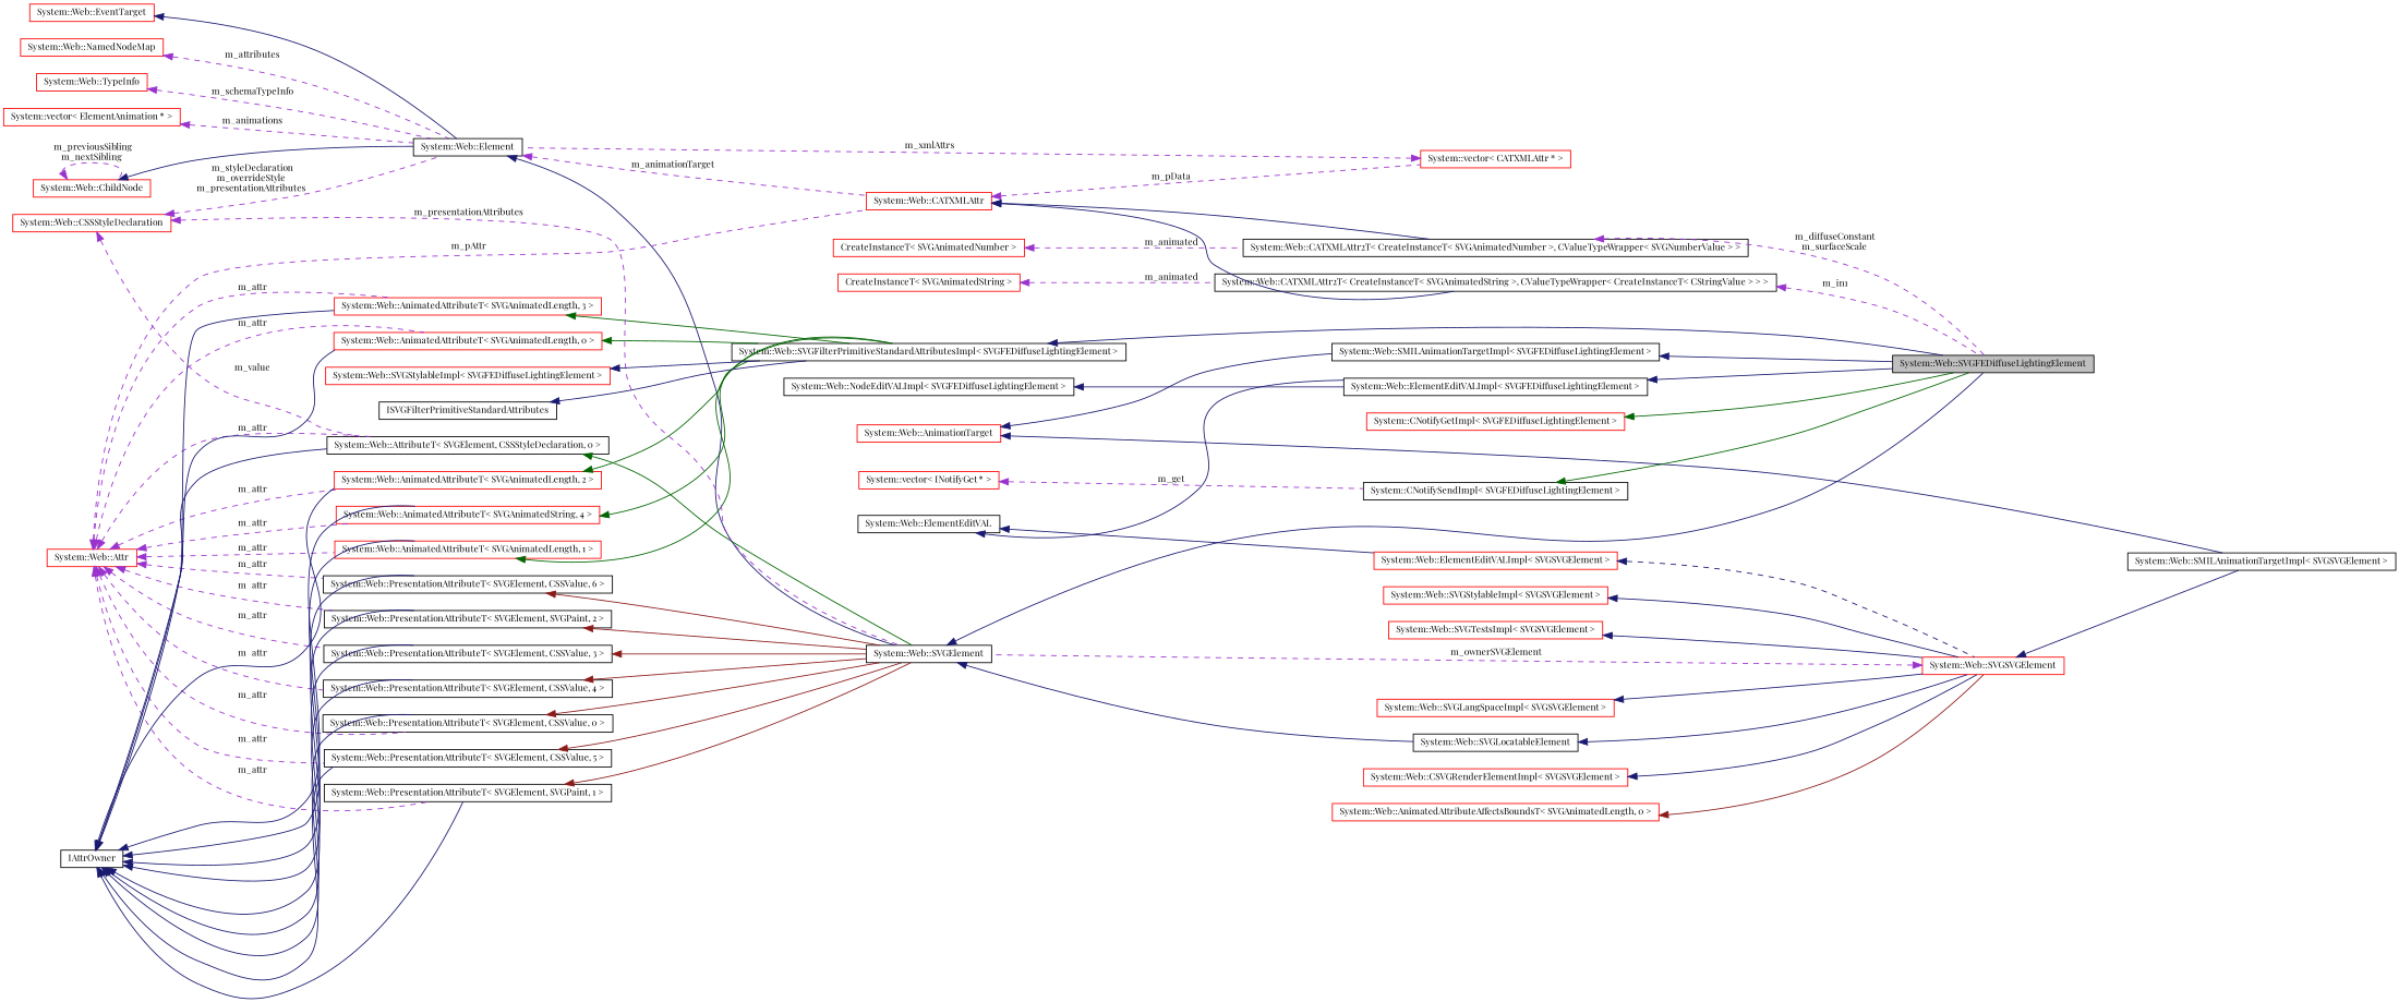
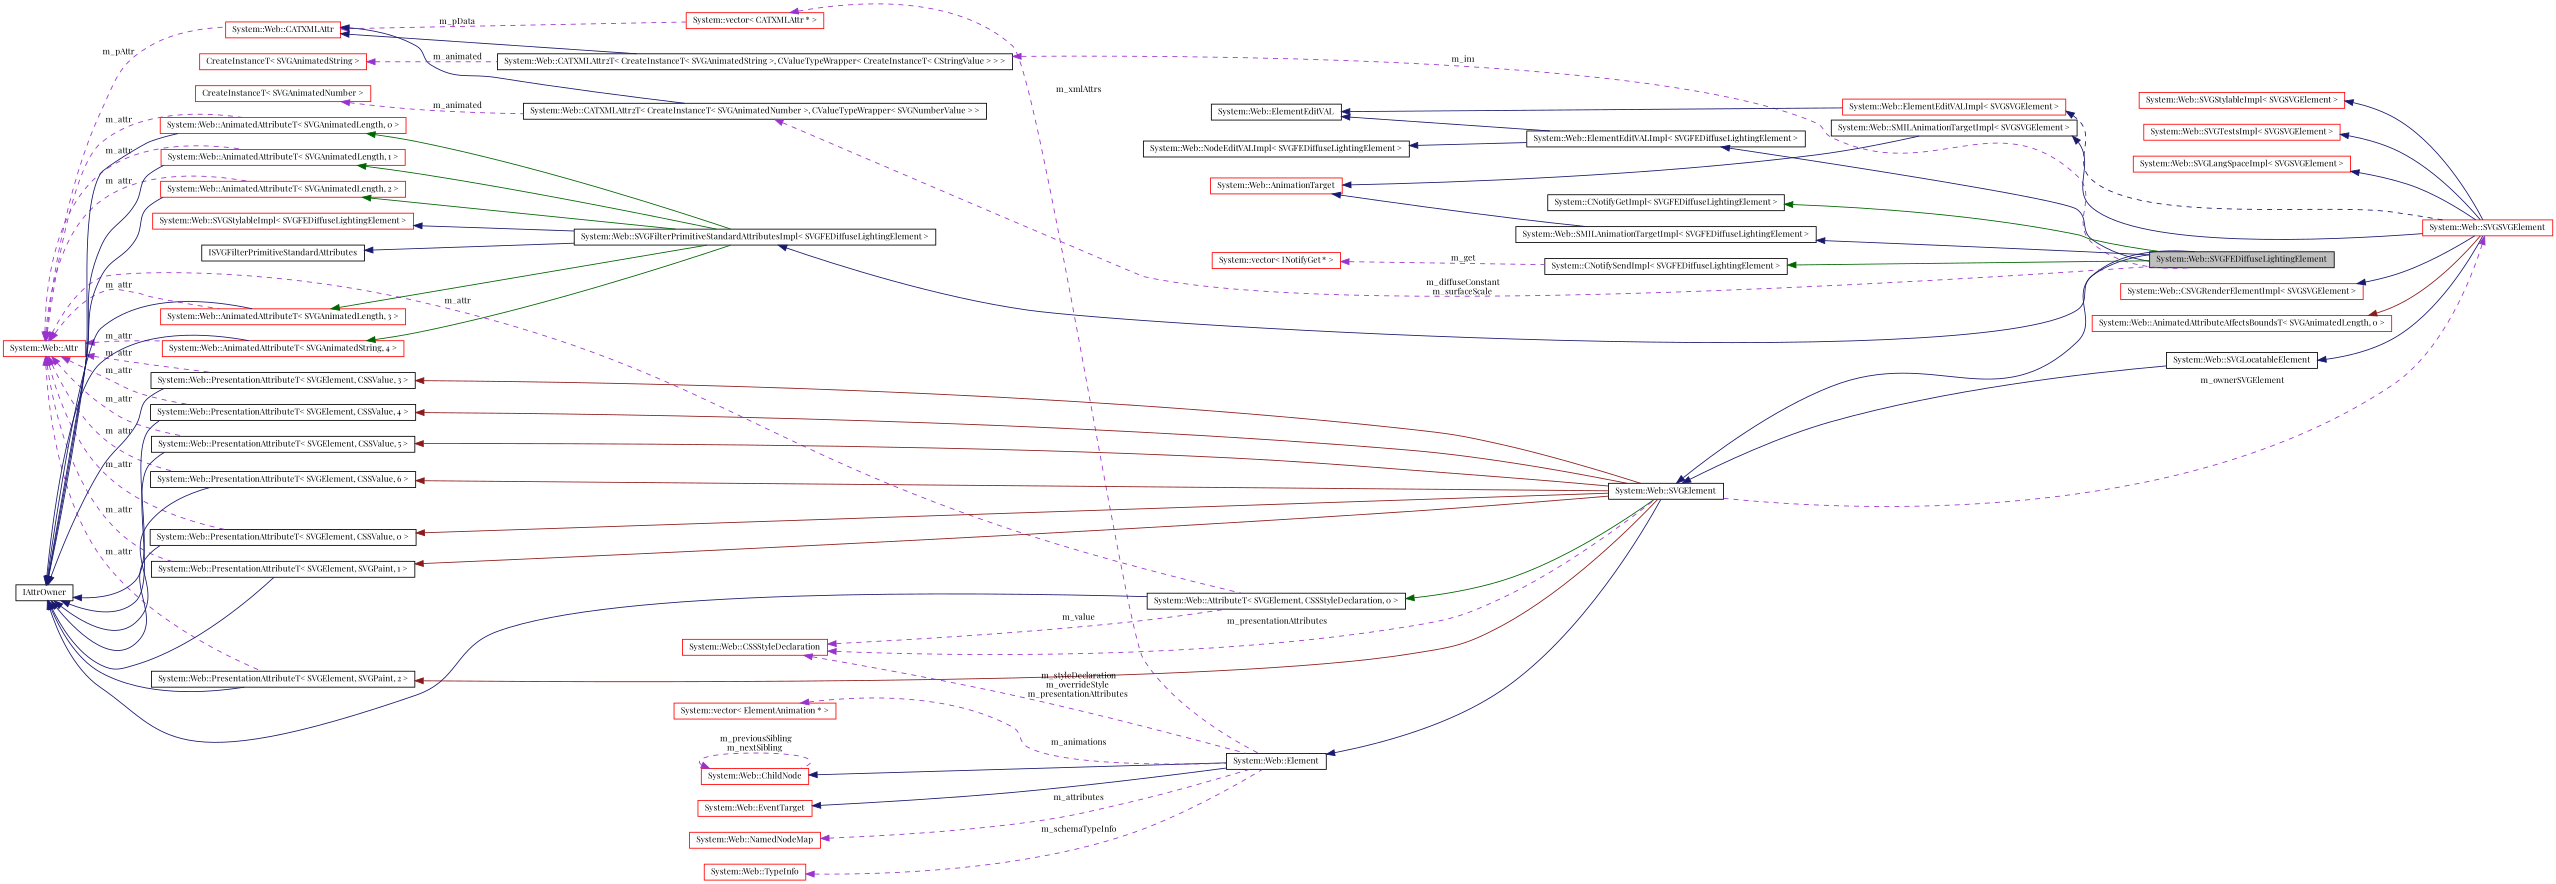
  digraph {
    fontname="Playfair Display"
    rankdir=LR
    node [color=red fillcolor=white fontname="Playfair Display" fontsize=10 shape=record style=filled]
    edge [color=midnightblue dir=back fontname="Playfair Display" fontsize=10 labelfontname=Helvetica labelfontsize=10 style=solid]
    n1 [color=black fillcolor=grey75 fontcolor=black height=0.2 label="System::Web::SVGFEDiffuseLightingElement" width=0.4]
    n2 [color=black height=0.2 label="System::Web::SVGElement" width=0.4]
    n3 [color=black height=0.2 label="System::Web::SVGLocatableElement" width=0.4]
    n4 [height=0.2 label="System::Web::SVGSVGElement" width=0.4]
    n5 [color=black height=0.2 label="System::Web::Element" width=0.4]
    n6 [height=0.2 label="System::Web::CATXMLAttr" width=0.4]
    n7 [height=0.2 label="System::vector\< CATXMLAttr * \>" width=0.4]
    n8 [color=black height=0.2 label="System::Web::CATXMLAttr2T\< CreateInstanceT\< SVGAnimatedNumber \>, CValueTypeWrapper\< SVGNumberValue \> \>" width=0.4]
    n9 [color=black height=0.2 label="System::Web::CATXMLAttr2T\< CreateInstanceT\< SVGAnimatedString \>, CValueTypeWrapper\< CreateInstanceT\< CStringValue \> \> \>" width=0.4]
    n10 [height=0.2 label="System::Web::ChildNode" width=0.4]
    n11 [height=0.2 label="System::Web::EventTarget" width=0.4]
    n12 [height=0.2 label="System::Web::Attr" width=0.4]
    n13 [color=black height=0.2 label="System::Web::AttributeT\< SVGElement, CSSStyleDeclaration, 0 \>" width=0.4]
    n14 [color=black height=0.2 label="System::Web::PresentationAttributeT\< SVGElement, CSSValue, 0 \>" width=0.4]
    n15 [color=black height=0.2 label="System::Web::PresentationAttributeT\< SVGElement, SVGPaint, 1 \>" width=0.4]
    n16 [color=black height=0.2 label="System::Web::PresentationAttributeT\< SVGElement, SVGPaint, 2 \>" width=0.4]
    n17 [color=black height=0.2 label="System::Web::PresentationAttributeT\< SVGElement, CSSValue, 3 \>" width=0.4]
    n18 [color=black height=0.2 label="System::Web::PresentationAttributeT\< SVGElement, CSSValue, 4 \>" width=0.4]
    n19 [color=black height=0.2 label="System::Web::PresentationAttributeT\< SVGElement, CSSValue, 5 \>" width=0.4]
    n20 [color=black height=0.2 label="System::Web::PresentationAttributeT\< SVGElement, CSSValue, 6 \>" width=0.4]
    n21 [height=0.2 label="System::Web::AnimatedAttributeT\< SVGAnimatedLength, 0 \>" width=0.4]
    n22 [height=0.2 label="System::Web::AnimatedAttributeT\< SVGAnimatedLength, 1 \>" width=0.4]
    n23 [height=0.2 label="System::Web::AnimatedAttributeT\< SVGAnimatedLength, 2 \>" width=0.4]
    n24 [height=0.2 label="System::Web::AnimatedAttributeT\< SVGAnimatedLength, 3 \>" width=0.4]
    n25 [height=0.2 label="System::Web::AnimatedAttributeT\< SVGAnimatedString, 4 \>" width=0.4]
    n26 [color=black height=0.2 label="System::Web::SVGFilterPrimitiveStandardAttributesImpl\< SVGFEDiffuseLightingElement \>" width=0.4]
    n27 [height=0.2 label="System::Web::NamedNodeMap" width=0.4]
    n28 [height=0.2 label="System::Web::TypeInfo" width=0.4]
    n29 [height=0.2 label="System::Web::CSSStyleDeclaration" width=0.4]
    n30 [height=0.2 label="System::vector\< ElementAnimation * \>" width=0.4]
    n31 [color=black height=0.2 label=IAttrOwner width=0.4]
    n32 [height=0.2 label="System::Web::SVGStylableImpl\< SVGSVGElement \>" width=0.4]
    n33 [height=0.2 label="System::Web::SVGTestsImpl\< SVGSVGElement \>" width=0.4]
    n34 [height=0.2 label="System::Web::SVGLangSpaceImpl\< SVGSVGElement \>" width=0.4]
    n35 [height=0.2 label="System::Web::ElementEditVALImpl\< SVGSVGElement \>" width=0.4]
    n36 [color=black height=0.2 label="System::Web::ElementEditVAL" width=0.4]
    n37 [color=black height=0.2 label="System::Web::ElementEditVALImpl\< SVGFEDiffuseLightingElement \>" width=0.4]
    n38 [color=black height=0.2 label="System::Web::SMILAnimationTargetImpl\< SVGSVGElement \>" width=0.4]
    n39 [height=0.2 label="System::Web::AnimationTarget" width=0.4]
    n40 [color=black height=0.2 label="System::Web::SMILAnimationTargetImpl\< SVGFEDiffuseLightingElement \>" width=0.4]
    n41 [height=0.2 label="System::Web::CSVGRenderElementImpl\< SVGSVGElement \>" width=0.4]
    n42 [height=0.2 label="System::Web::AnimatedAttributeAffectsBoundsT\< SVGAnimatedLength, 0 \>" width=0.4]
    n43 [height=0.2 label="System::Web::SVGStylableImpl\< SVGFEDiffuseLightingElement \>" width=0.4]
    n44 [color=black height=0.2 label=ISVGFilterPrimitiveStandardAttributes width=0.4]
    n45 [color=black height=0.2 label="System::Web::NodeEditVALImpl\< SVGFEDiffuseLightingElement \>" width=0.4]
-   n46 [height=0.2 label="System::CNotifyGetImpl\< SVGFEDiffuseLightingElement \>" width=0.4]
+   n46 [color=black height=0.2 label="System::CNotifyGetImpl\< SVGFEDiffuseLightingElement \>" width=0.4]
    n47 [color=black height=0.2 label="System::CNotifySendImpl\< SVGFEDiffuseLightingElement \>" width=0.4]
    n48 [height=0.2 label="System::vector\< INotifyGet * \>" width=0.4]
    n49 [height=0.2 label="CreateInstanceT\< SVGAnimatedNumber \>" width=0.4]
    n50 [height=0.2 label="CreateInstanceT\< SVGAnimatedString \>" width=0.4]
    n2 -> n1
    n2 -> n3
    n3 -> n4
    n4 -> n2 [color=darkorchid3 label=" m_ownerSVGElement" style=dashed]
    n5 -> n2
-   n5 -> n6 [color=darkorchid3 label=" m_animationTarget" style=dashed]
    n6 -> n7 [color=darkorchid3 label=" m_pData" style=dashed]
    n6 -> n8
    n6 -> n9
    n7 -> n5 [color=darkorchid3 label=" m_xmlAttrs" style=dashed]
    n8 -> n1 [color=darkorchid3 label=" m_diffuseConstant\nm_surfaceScale" style=dashed]
    n9 -> n1 [color=darkorchid3 label=" m_in1" style=dashed]
    n10 -> n5
    n10 -> n10 [color=darkorchid3 label=" m_previousSibling\nm_nextSibling" style=dashed]
    n11 -> n5
    n12 -> n6 [color=darkorchid3 label=" m_pAttr" style=dashed]
    n12 -> n13 [color=darkorchid3 label=" m_attr" style=dashed]
    n12 -> n14 [color=darkorchid3 label=" m_attr" style=dashed]
    n12 -> n15 [color=darkorchid3 label=" m_attr" style=dashed]
    n12 -> n16 [color=darkorchid3 label=" m_attr" style=dashed]
    n12 -> n17 [color=darkorchid3 label=" m_attr" style=dashed]
    n12 -> n18 [color=darkorchid3 label=" m_attr" style=dashed]
    n12 -> n19 [color=darkorchid3 label=" m_attr" style=dashed]
    n12 -> n20 [color=darkorchid3 label=" m_attr" style=dashed]
    n12 -> n21 [color=darkorchid3 label=" m_attr" style=dashed]
    n12 -> n22 [color=darkorchid3 label=" m_attr" style=dashed]
    n12 -> n23 [color=darkorchid3 label=" m_attr" style=dashed]
    n12 -> n24 [color=darkorchid3 label=" m_attr" style=dashed]
    n12 -> n25 [color=darkorchid3 label=" m_attr" style=dashed]
    n13 -> n2 [color=darkgreen]
    n14 -> n2 [color=firebrick4]
    n15 -> n2 [color=firebrick4]
    n16 -> n2 [color=firebrick4]
    n17 -> n2 [color=firebrick4]
    n18 -> n2 [color=firebrick4]
    n19 -> n2 [color=firebrick4]
    n20 -> n2 [color=firebrick4]
    n21 -> n26 [color=darkgreen]
    n22 -> n26 [color=darkgreen]
    n23 -> n26 [color=darkgreen]
    n24 -> n26 [color=darkgreen]
    n25 -> n26 [color=darkgreen]
    n26 -> n1
    n27 -> n5 [color=darkorchid3 label=" m_attributes" style=dashed]
    n28 -> n5 [color=darkorchid3 label=" m_schemaTypeInfo" style=dashed]
    n29 -> n2 [color=darkorchid3 label=" m_presentationAttributes" style=dashed]
    n29 -> n5 [color=darkorchid3 label=" m_styleDeclaration\nm_overrideStyle\nm_presentationAttributes" style=dashed]
    n29 -> n13 [color=darkorchid3 label=" m_value" style=dashed]
    n30 -> n5 [color=darkorchid3 label=" m_animations" style=dashed]
    n31 -> n13
    n31 -> n14
    n31 -> n15
    n31 -> n16
    n31 -> n17
    n31 -> n18
    n31 -> n19
    n31 -> n20
    n31 -> n21
    n31 -> n22
    n31 -> n23
    n31 -> n24
    n31 -> n25
    n32 -> n4
    n33 -> n4
    n34 -> n4
    n35 -> n4 [style=dashed]
    n36 -> n35
    n36 -> n37
    n37 -> n1
-   n4 -> n38
+   n38 -> n4
    n39 -> n38
    n39 -> n40
    n40 -> n1
    n41 -> n4
    n42 -> n4 [color=firebrick4]
    n43 -> n26
    n44 -> n26
    n45 -> n37
    n46 -> n1 [color=darkgreen]
    n47 -> n1 [color=darkgreen]
    n48 -> n47 [color=darkorchid3 label=" m_get" style=dashed]
    n49 -> n8 [color=darkorchid3 label=" m_animated" style=dashed]
    n50 -> n9 [color=darkorchid3 label=" m_animated" style=dashed]
  }
